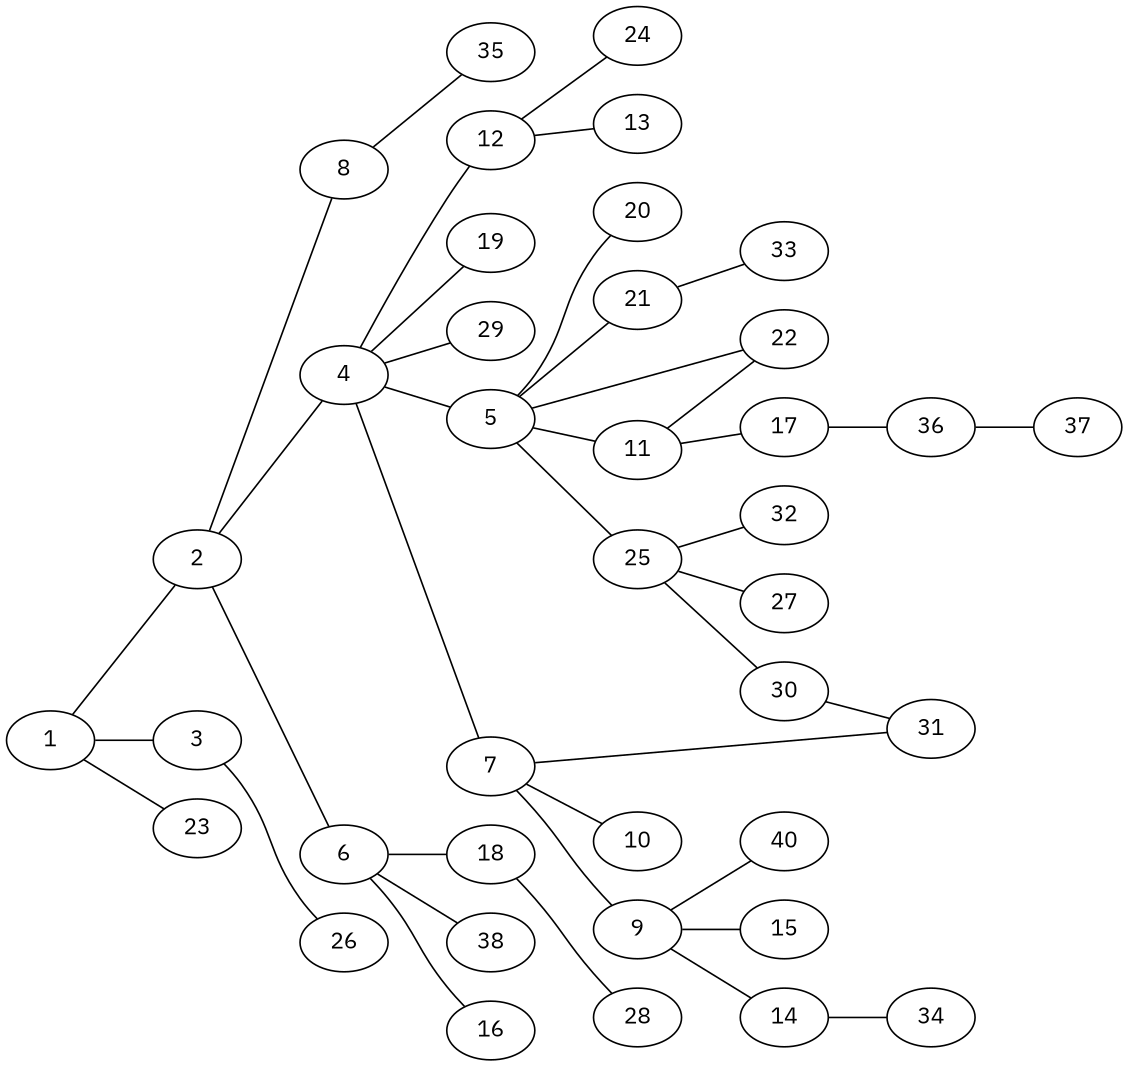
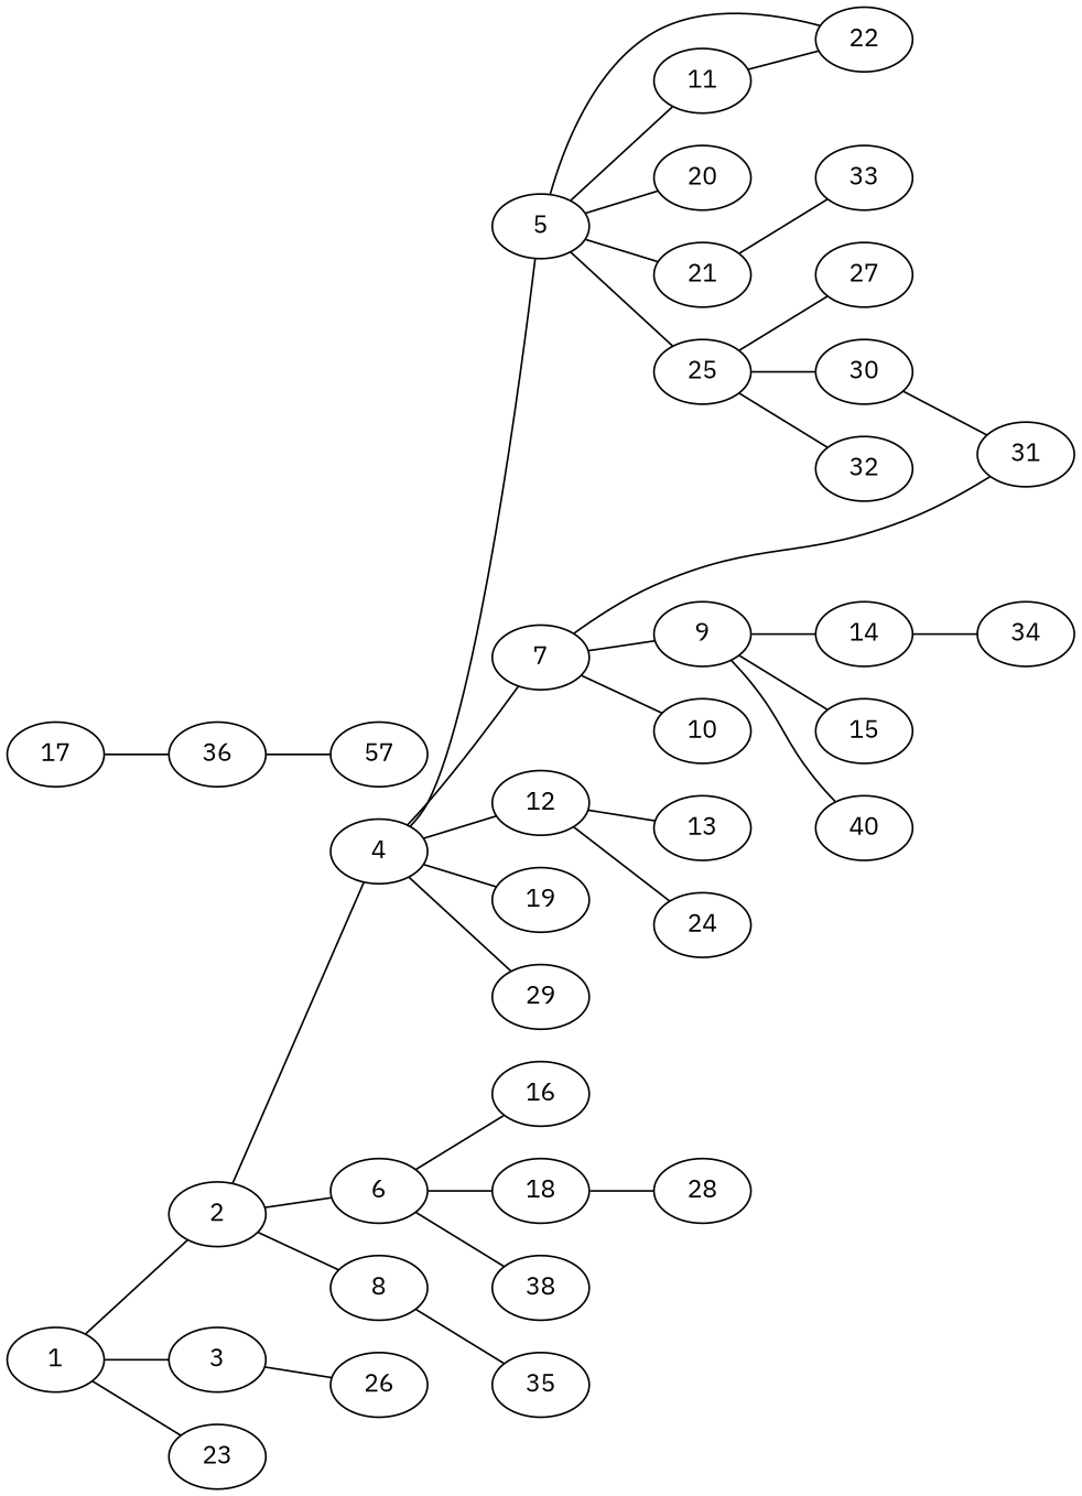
  graph {
    fontname="IBM Plex Sans"
    rankdir=LR
    node [fontname="IBM Plex Sans"]
    edge [fontname="IBM Plex Sans"]
    1
    2
    3
    23
    4
    6
    8
    26
    5
    7
    12
    19
    29
    16
    18
    38
    35
    11
    20
    21
    22
    25
    9
    10
    31
    13
    24
    28
    17
    33
    27
    30
    32
    14
    15
    40
    36
    34
-   37
+   37 [label=57]
    1 -- 2
    1 -- 3
    1 -- 23
    2 -- 4
    2 -- 6
    2 -- 8
    3 -- 26
    4 -- 5
    4 -- 7
    4 -- 12
    4 -- 19
    4 -- 29
    6 -- 16
    6 -- 18
    6 -- 38
    8 -- 35
    5 -- 11
    5 -- 20
    5 -- 21
    5 -- 22
    5 -- 25
    7 -- 9
    7 -- 10
    7 -- 31
    12 -- 13
    12 -- 24
    18 -- 28
    11 -- 22
-   11 -- 17
    21 -- 33
    25 -- 27
    25 -- 30
    25 -- 32
    9 -- 14
    9 -- 15
    9 -- 40
    17 -- 36
    30 -- 31
    14 -- 34
    36 -- 37
  }
